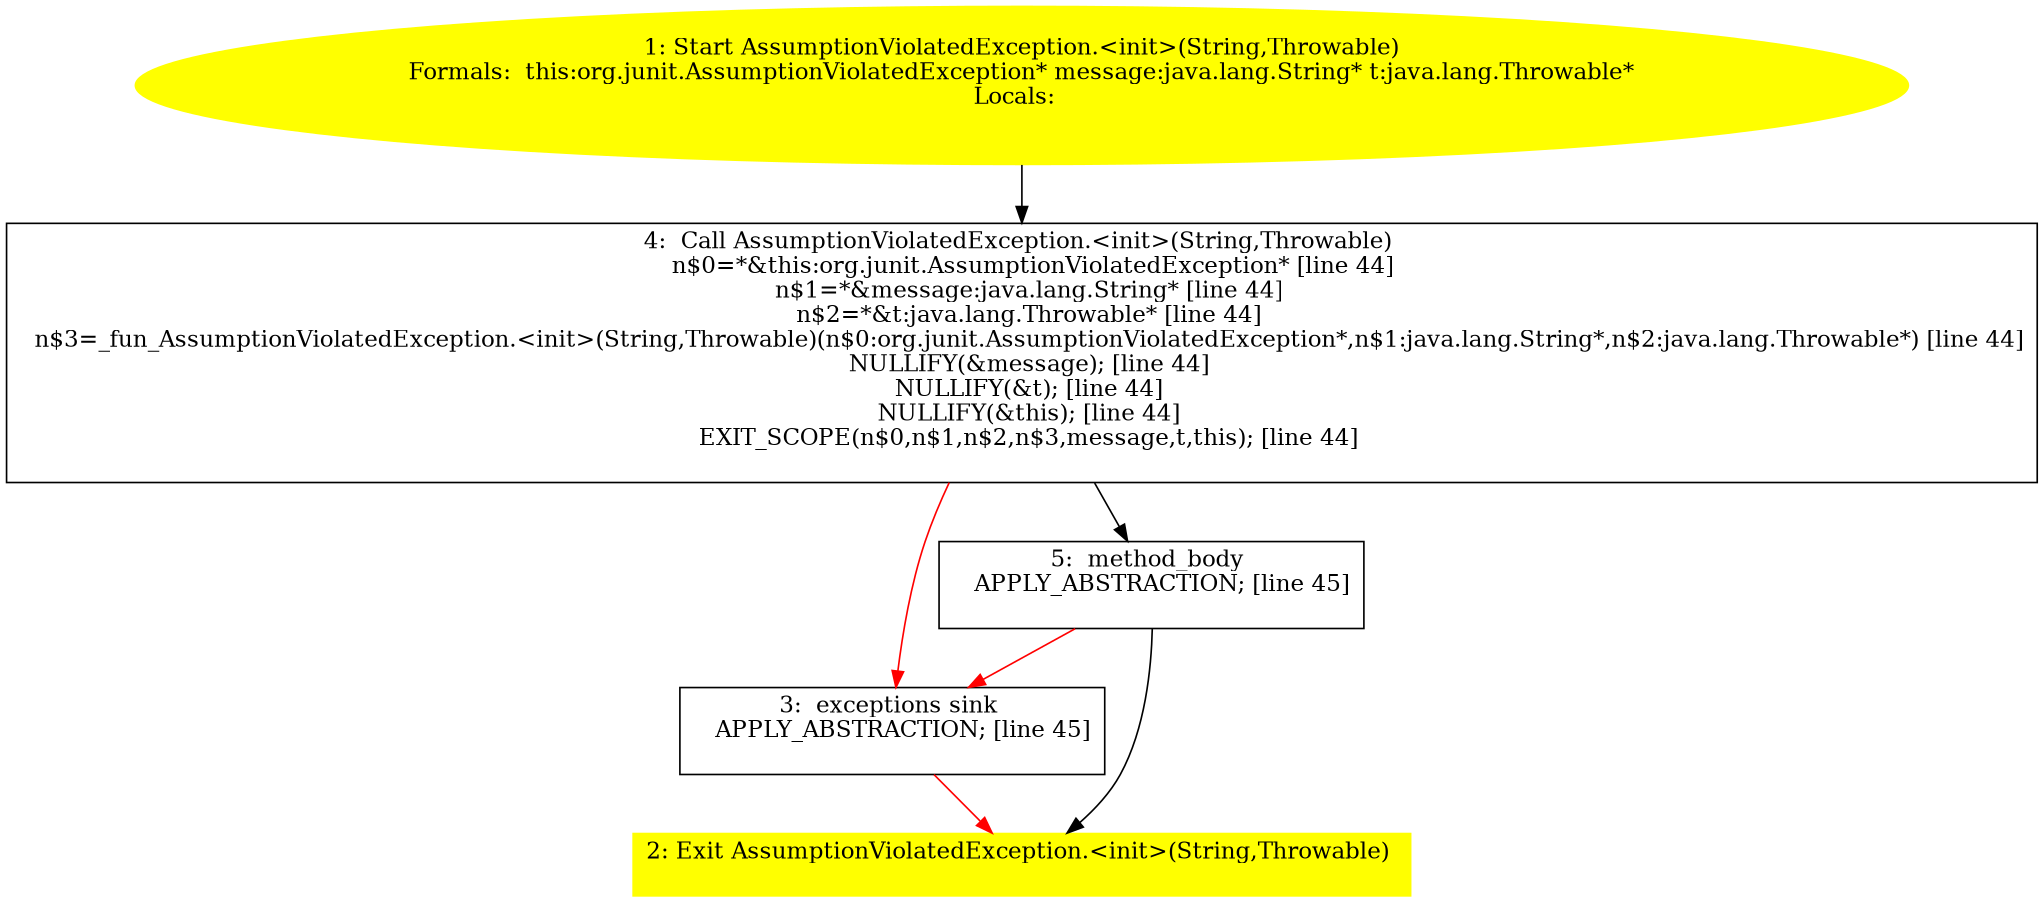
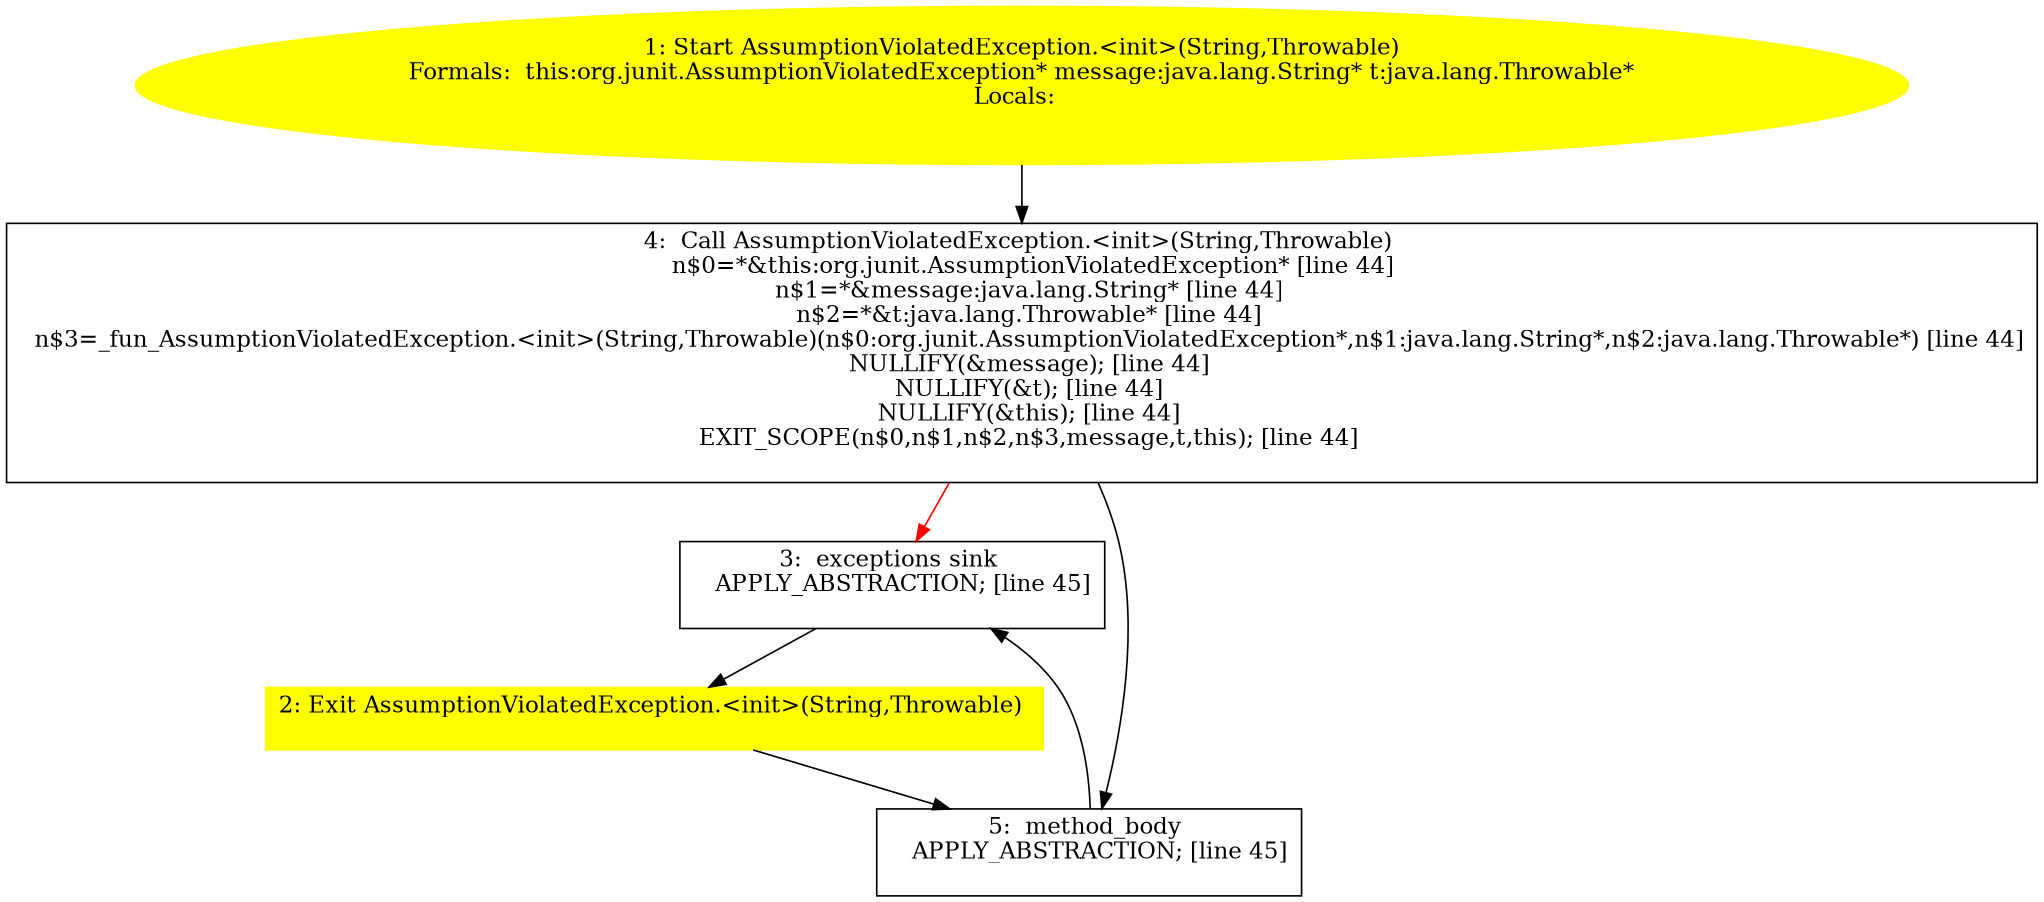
  digraph {
    node [shape=box]
    n1 [color=yellow label="1: Start AssumptionViolatedException.<init>(String,Throwable)\nFormals:  this:org.junit.AssumptionViolatedException* message:java.lang.String* t:java.lang.Throwable*\nLocals:  \n  " style=filled shape=""]
    n2 [label="4:  Call AssumptionViolatedException.<init>(String,Throwable) \n   n$0=*&this:org.junit.AssumptionViolatedException* [line 44]\n  n$1=*&message:java.lang.String* [line 44]\n  n$2=*&t:java.lang.Throwable* [line 44]\n  n$3=_fun_AssumptionViolatedException.<init>(String,Throwable)(n$0:org.junit.AssumptionViolatedException*,n$1:java.lang.String*,n$2:java.lang.Throwable*) [line 44]\n  NULLIFY(&message); [line 44]\n  NULLIFY(&t); [line 44]\n  NULLIFY(&this); [line 44]\n  EXIT_SCOPE(n$0,n$1,n$2,n$3,message,t,this); [line 44]\n "]
    n3 [label="3:  exceptions sink \n   APPLY_ABSTRACTION; [line 45]\n "]
    n4 [label="5:  method_body \n   APPLY_ABSTRACTION; [line 45]\n "]
    n5 [color=yellow label="2: Exit AssumptionViolatedException.<init>(String,Throwable) \n  " style=filled]
    n1 -> n2
    n2 -> n3 [color=red]
    n2 -> n4
-   n3 -> n5 [color=red]
-   n4 -> n3 [color=red]
-   n4 -> n5
+   n3 -> n5
+   n4 -> n3 [color=black]
+   n5 -> n4
  }
